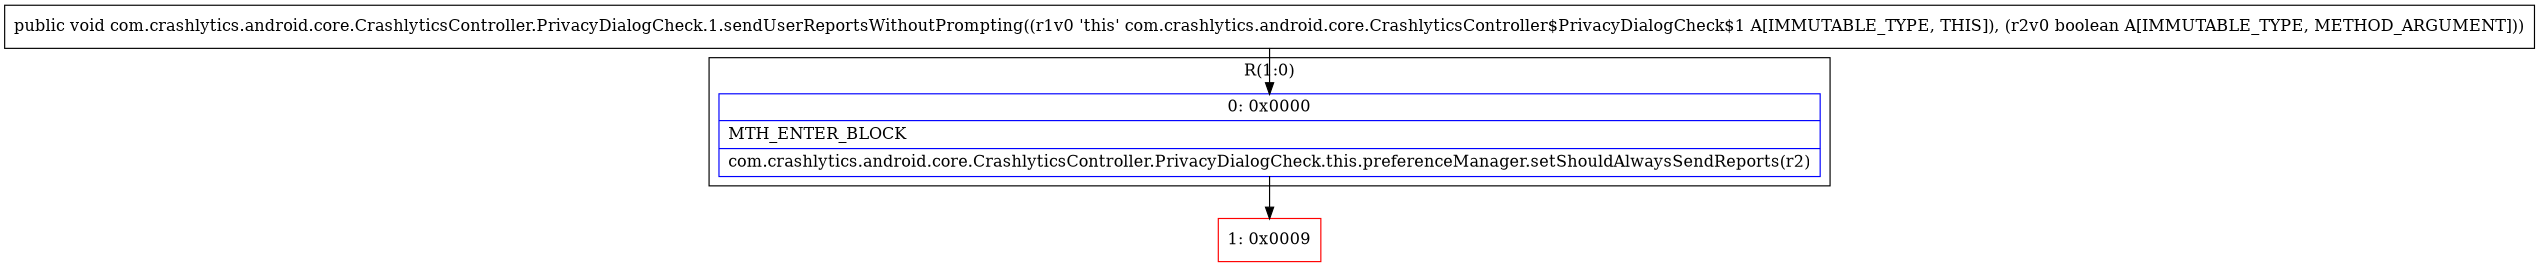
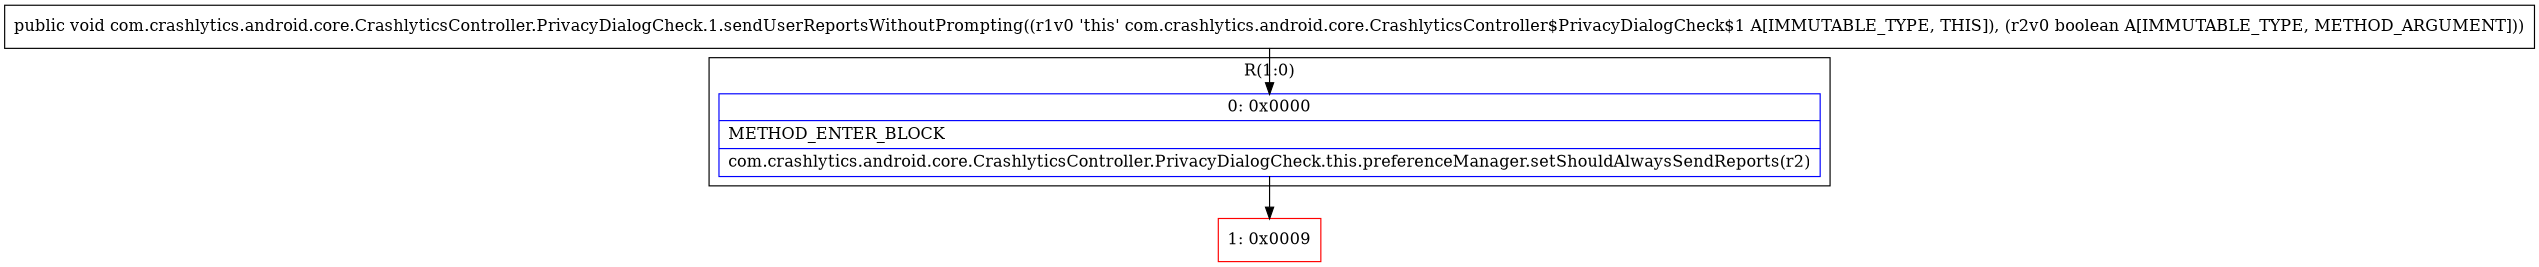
  digraph {
    node [shape=record]
-   n1 [color=blue label="{0\:\ 0x0000|MTH_ENTER_BLOCK\l|com.crashlytics.android.core.CrashlyticsController.PrivacyDialogCheck.this.preferenceManager.setShouldAlwaysSendReports(r2)\l}"]
+   n1 [color=blue label="{0\:\ 0x0000|METHOD_ENTER_BLOCK\l|com.crashlytics.android.core.CrashlyticsController.PrivacyDialogCheck.this.preferenceManager.setShouldAlwaysSendReports(r2)\l}"]
    n2 [color=red label="{1\:\ 0x0009}"]
    n3 [label="{public void com.crashlytics.android.core.CrashlyticsController.PrivacyDialogCheck.1.sendUserReportsWithoutPrompting((r1v0 'this' com.crashlytics.android.core.CrashlyticsController$PrivacyDialogCheck$1 A[IMMUTABLE_TYPE, THIS]), (r2v0 boolean A[IMMUTABLE_TYPE, METHOD_ARGUMENT])) }"]
    subgraph cluster_1 {
      label="R(1:0)"
      n1
    }
    n1 -> n2
    n3 -> n1
  }
